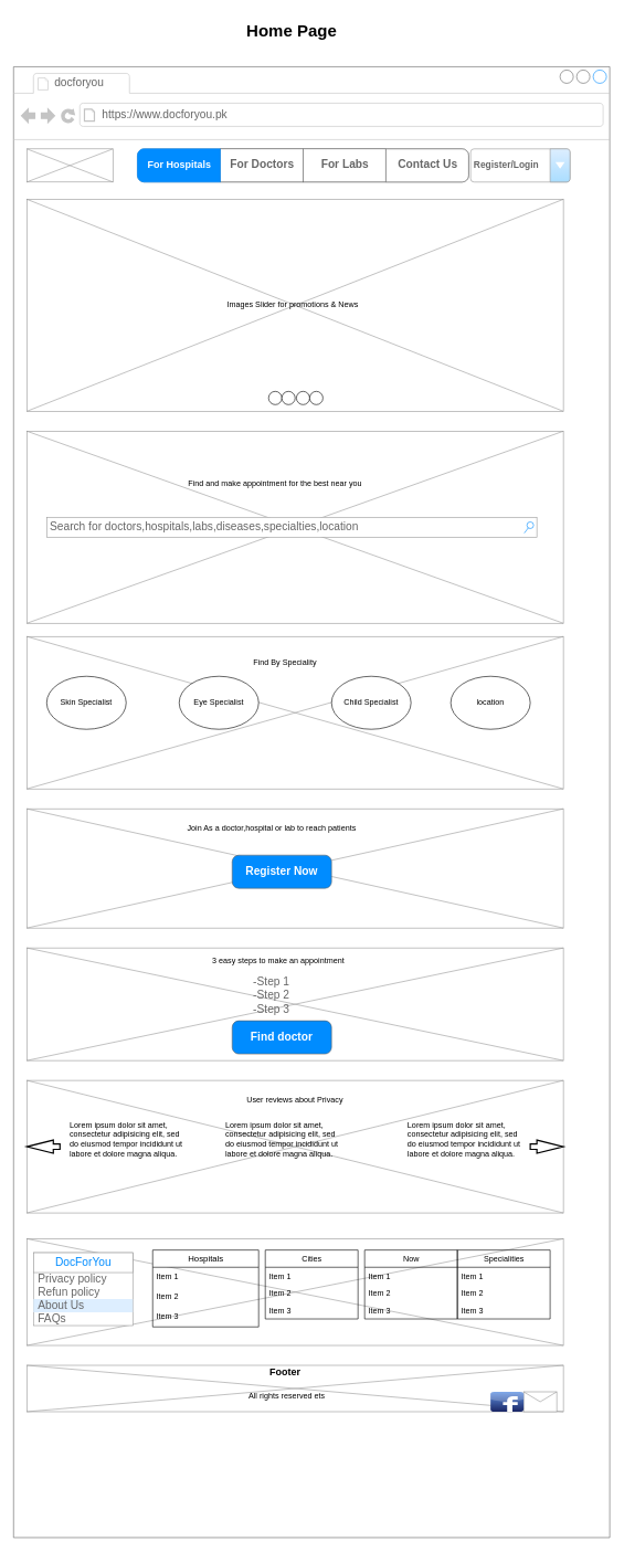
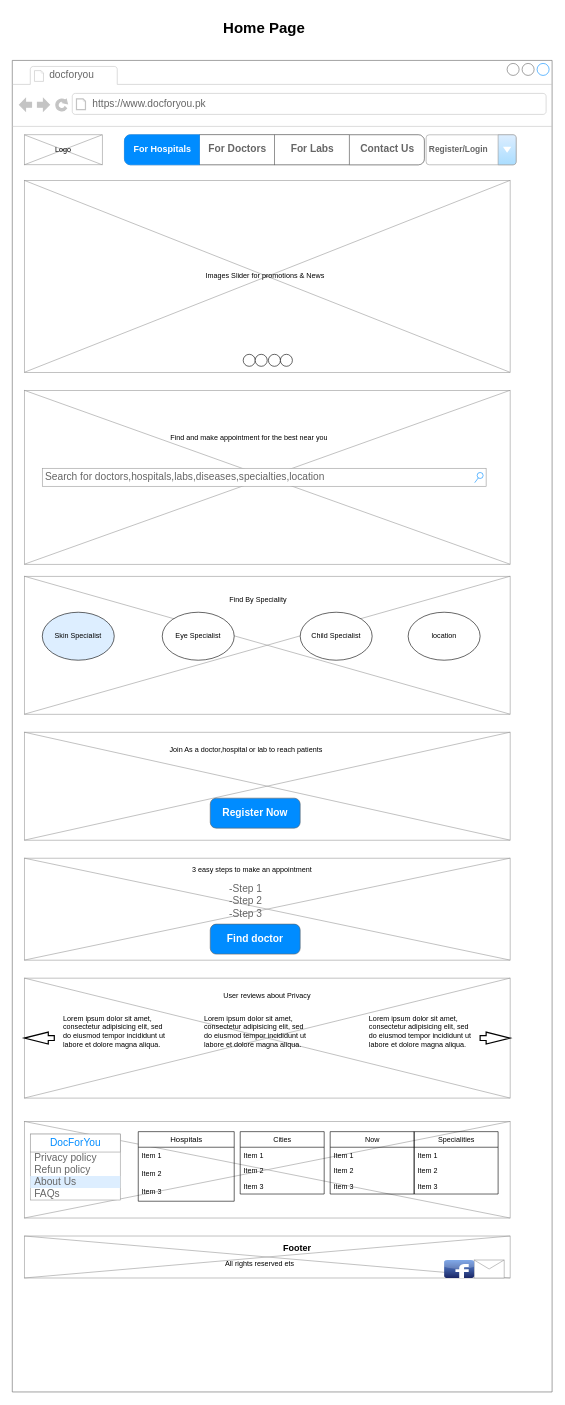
  <mxCell id="0" />
  <mxCell id="1" parent="0" />
  <mxCell id="2" value="" style="strokeWidth=1;shadow=0;dashed=0;align=center;html=1;shape=mxgraph.mockup.containers.browserWindow;rSize=0;strokeColor=#666666;strokeColor2=#008cff;strokeColor3=#c4c4c4;mainText=,;recursiveResize=0;" parent="1" vertex="1"><mxGeometry x="20" y="100" width="900" height="2220" as="geometry" /></mxCell>
  <mxCell id="3" value="docforyou" style="strokeWidth=1;shadow=0;dashed=0;align=center;html=1;shape=mxgraph.mockup.containers.anchor;fontSize=17;fontColor=#666666;align=left;" parent="2" vertex="1"><mxGeometry x="60" y="12" width="110" height="26" as="geometry" /></mxCell>
  <mxCell id="4" value="https://www.docforyou.pk" style="strokeWidth=1;shadow=0;dashed=0;align=center;html=1;shape=mxgraph.mockup.containers.anchor;rSize=0;fontSize=17;fontColor=#666666;align=left;" parent="2" vertex="1"><mxGeometry x="132" y="60" width="250" height="26" as="geometry" /></mxCell>
  <mxCell id="5" value="" style="verticalLabelPosition=bottom;shadow=0;dashed=0;align=center;html=1;verticalAlign=top;strokeWidth=1;shape=mxgraph.mockup.graphics.simpleIcon;strokeColor=#999999;" parent="2" vertex="1"><mxGeometry x="20" y="124" width="130" height="50" as="geometry" /></mxCell>
+ <mxCell id="6" value="Logo" style="text;html=1;strokeColor=none;fillColor=none;align=center;verticalAlign=middle;whiteSpace=wrap;rounded=0;" parent="2" vertex="1"><mxGeometry x="65" y="132" width="40" height="34" as="geometry" /></mxCell>
  <mxCell id="7" value="" style="strokeWidth=1;shadow=0;dashed=0;align=center;html=1;shape=mxgraph.mockup.rrect;rSize=10;fillColor=#ffffff;strokeColor=#666666;" parent="2" vertex="1"><mxGeometry x="187" y="124" width="500" height="50" as="geometry" /></mxCell>
  <mxCell id="8" value="&lt;span style=&quot;background-color: rgb(255 , 255 , 255)&quot;&gt;For Doctors&lt;/span&gt;" style="strokeColor=inherit;fillColor=inherit;gradientColor=inherit;strokeWidth=1;shadow=0;dashed=0;align=center;html=1;shape=mxgraph.mockup.rrect;rSize=0;fontSize=17;fontColor=#666666;fontStyle=1;resizeHeight=1;" parent="7" vertex="1"><mxGeometry width="125" height="50" relative="1" as="geometry"><mxPoint x="125" as="offset" /></mxGeometry></mxCell>
  <mxCell id="9" value="For Labs" style="strokeColor=inherit;fillColor=inherit;gradientColor=inherit;strokeWidth=1;shadow=0;dashed=0;align=center;html=1;shape=mxgraph.mockup.rrect;rSize=0;fontSize=17;fontColor=#666666;fontStyle=1;resizeHeight=1;" parent="7" vertex="1"><mxGeometry width="125" height="50" relative="1" as="geometry"><mxPoint x="250" as="offset" /></mxGeometry></mxCell>
  <mxCell id="10" value="Contact Us" style="strokeColor=inherit;fillColor=inherit;gradientColor=inherit;strokeWidth=1;shadow=0;dashed=0;align=center;html=1;shape=mxgraph.mockup.rightButton;rSize=10;fontSize=17;fontColor=#666666;fontStyle=1;resizeHeight=1;" parent="7" vertex="1"><mxGeometry x="1" width="125" height="50" relative="1" as="geometry"><mxPoint x="-125" as="offset" /></mxGeometry></mxCell>
  <mxCell id="11" value="&lt;font style=&quot;font-size: 15px&quot;&gt;For Hospitals&lt;br&gt;&lt;/font&gt;" style="strokeWidth=1;shadow=0;dashed=0;align=center;html=1;shape=mxgraph.mockup.leftButton;rSize=10;fontSize=17;fontColor=#ffffff;fontStyle=1;fillColor=#008cff;strokeColor=#008cff;resizeHeight=1;" parent="7" vertex="1"><mxGeometry width="125" height="50" relative="1" as="geometry" /></mxCell>
  <mxCell id="12" value="&lt;font style=&quot;font-size: 14px&quot;&gt;&lt;b&gt;&lt;font style=&quot;font-size: 14px&quot;&gt;Register/Login&lt;/font&gt;&lt;/b&gt;&lt;/font&gt;" style="strokeWidth=1;shadow=0;dashed=0;align=center;html=1;shape=mxgraph.mockup.forms.comboBox;strokeColor=#999999;fillColor=#ddeeff;align=left;fillColor2=#aaddff;mainText=;fontColor=#666666;fontSize=17;spacingLeft=3;" vertex="1" parent="2"><mxGeometry x="690" y="124" width="150" height="50" as="geometry" /></mxCell>
  <mxCell id="13" value="" style="verticalLabelPosition=bottom;shadow=0;dashed=0;align=center;html=1;verticalAlign=top;strokeWidth=1;shape=mxgraph.mockup.graphics.simpleIcon;strokeColor=#999999;" vertex="1" parent="2"><mxGeometry x="20" y="200" width="810" height="320" as="geometry" /></mxCell>
  <mxCell id="14" value="&amp;nbsp;Images Slider for promotions &amp;amp; News" style="text;html=1;strokeColor=none;fillColor=none;align=center;verticalAlign=middle;whiteSpace=wrap;rounded=0;" vertex="1" parent="2"><mxGeometry x="290" y="350" width="260" height="20" as="geometry" /></mxCell>
  <mxCell id="15" value="" style="ellipse;whiteSpace=wrap;html=1;aspect=fixed;" vertex="1" parent="2"><mxGeometry x="447" y="490" width="20" height="20" as="geometry" /></mxCell>
  <mxCell id="16" value="" style="ellipse;whiteSpace=wrap;html=1;aspect=fixed;" vertex="1" parent="2"><mxGeometry x="385" y="490" width="20" height="20" as="geometry" /></mxCell>
  <mxCell id="17" value="" style="ellipse;whiteSpace=wrap;html=1;aspect=fixed;" vertex="1" parent="2"><mxGeometry x="405" y="490" width="20" height="20" as="geometry" /></mxCell>
  <mxCell id="18" value="" style="ellipse;whiteSpace=wrap;html=1;aspect=fixed;" vertex="1" parent="2"><mxGeometry x="427" y="490" width="20" height="20" as="geometry" /></mxCell>
  <mxCell id="19" value="" style="verticalLabelPosition=bottom;shadow=0;dashed=0;align=center;html=1;verticalAlign=top;strokeWidth=1;shape=mxgraph.mockup.graphics.simpleIcon;strokeColor=#999999;" vertex="1" parent="2"><mxGeometry x="20" y="550" width="810" height="290" as="geometry" /></mxCell>
  <mxCell id="20" value="Search for doctors,hospitals,labs,diseases,specialties,location" style="strokeWidth=1;shadow=0;dashed=0;align=center;html=1;shape=mxgraph.mockup.forms.searchBox;strokeColor=#999999;mainText=;strokeColor2=#008cff;fontColor=#666666;fontSize=17;align=left;spacingLeft=3;" vertex="1" parent="2"><mxGeometry x="50" y="680" width="740" height="30" as="geometry" /></mxCell>
  <mxCell id="21" value="Find and make appointment for the best near you" style="text;html=1;strokeColor=none;fillColor=none;align=center;verticalAlign=middle;whiteSpace=wrap;rounded=0;" vertex="1" parent="2"><mxGeometry x="120" y="620" width="550" height="20" as="geometry" /></mxCell>
  <mxCell id="22" value="" style="verticalLabelPosition=bottom;shadow=0;dashed=0;align=center;html=1;verticalAlign=top;strokeWidth=1;shape=mxgraph.mockup.graphics.simpleIcon;strokeColor=#999999;fillColor=#FFFFFF;" vertex="1" parent="2"><mxGeometry x="20" y="860" width="810" height="230" as="geometry" /></mxCell>
  <mxCell id="23" value="Find By Speciality" style="text;html=1;strokeColor=none;fillColor=none;align=center;verticalAlign=middle;whiteSpace=wrap;rounded=0;" vertex="1" parent="2"><mxGeometry x="230" y="890" width="360" height="20" as="geometry" /></mxCell>
- <mxCell id="24" value="Skin Specialist" style="ellipse;whiteSpace=wrap;html=1;fillColor=#FFFFFF;" vertex="1" parent="2"><mxGeometry x="50" y="920" width="120" height="80" as="geometry" /></mxCell>
+ <mxCell id="24" value="Skin Specialist" style="ellipse;whiteSpace=wrap;html=1;fillColor=#ddeeff;" vertex="1" parent="2"><mxGeometry x="50" y="920" width="120" height="80" as="geometry" /></mxCell>
  <mxCell id="25" value="Eye Specialist" style="ellipse;whiteSpace=wrap;html=1;fillColor=#FFFFFF;" vertex="1" parent="2"><mxGeometry x="250" y="920" width="120" height="80" as="geometry" /></mxCell>
  <mxCell id="26" value="Child Specialist" style="ellipse;whiteSpace=wrap;html=1;fillColor=#FFFFFF;" vertex="1" parent="2"><mxGeometry x="480" y="920" width="120" height="80" as="geometry" /></mxCell>
  <mxCell id="27" value="&lt;span class=&quot;ILfuVd&quot;&gt;&lt;span class=&quot;hgKElc&quot;&gt;location&lt;/span&gt;&lt;/span&gt;" style="ellipse;whiteSpace=wrap;html=1;fillColor=#FFFFFF;" vertex="1" parent="2"><mxGeometry x="660" y="920" width="120" height="80" as="geometry" /></mxCell>
  <mxCell id="28" value="" style="verticalLabelPosition=bottom;shadow=0;dashed=0;align=center;html=1;verticalAlign=top;strokeWidth=1;shape=mxgraph.mockup.graphics.simpleIcon;strokeColor=#999999;fillColor=#FFFFFF;" vertex="1" parent="2"><mxGeometry x="20" y="1120" width="810" height="180" as="geometry" /></mxCell>
  <mxCell id="29" value="Join As a doctor,hospital or lab to reach patients" style="text;html=1;strokeColor=none;fillColor=none;align=center;verticalAlign=middle;whiteSpace=wrap;rounded=0;" vertex="1" parent="2"><mxGeometry x="120" y="1140" width="540" height="20" as="geometry" /></mxCell>
- <mxCell id="30" value="Register Now" style="strokeWidth=1;shadow=0;dashed=0;align=center;html=1;shape=mxgraph.mockup.buttons.button;strokeColor=#666666;fontColor=#ffffff;mainText=;buttonStyle=round;fontSize=17;fontStyle=1;fillColor=#008cff;whiteSpace=wrap;" vertex="1" parent="2"><mxGeometry x="330" y="1190" width="150" height="50" as="geometry" /></mxCell>
+ <mxCell id="30" value="Register Now" style="strokeWidth=1;shadow=0;dashed=0;align=center;html=1;shape=mxgraph.mockup.buttons.button;strokeColor=#666666;fontColor=#ffffff;mainText=;buttonStyle=round;fontSize=17;fontStyle=1;fillColor=#008cff;whiteSpace=wrap;" vertex="1" parent="2"><mxGeometry x="330" y="1230" width="150" height="50" as="geometry" /></mxCell>
  <mxCell id="31" value="" style="verticalLabelPosition=bottom;shadow=0;dashed=0;align=center;html=1;verticalAlign=top;strokeWidth=1;shape=mxgraph.mockup.graphics.simpleIcon;strokeColor=#999999;fillColor=#FFFFFF;" vertex="1" parent="2"><mxGeometry x="20" y="1330" width="810" height="170" as="geometry" /></mxCell>
  <mxCell id="32" value="3 easy steps to make an appointment" style="text;html=1;strokeColor=none;fillColor=none;align=center;verticalAlign=middle;whiteSpace=wrap;rounded=0;" vertex="1" parent="2"><mxGeometry x="190" y="1340" width="420" height="20" as="geometry" /></mxCell>
  <mxCell id="33" value="-Step 1&lt;br&gt;-Step 2&lt;br&gt;-Step 3" style="strokeWidth=1;shadow=0;dashed=0;align=center;html=1;shape=mxgraph.mockup.text.bulletedList;textColor=#666666;mainText=,,,,;textSize=17;bulletStyle=none;strokeColor=none;fillColor=none;align=left;verticalAlign=top;fontSize=17;fontColor=#666666;" vertex="1" parent="2"><mxGeometry x="360" y="1365" width="160" height="75" as="geometry" /></mxCell>
  <mxCell id="34" value="Find doctor" style="strokeWidth=1;shadow=0;dashed=0;align=center;html=1;shape=mxgraph.mockup.buttons.button;strokeColor=#666666;fontColor=#ffffff;mainText=;buttonStyle=round;fontSize=17;fontStyle=1;fillColor=#008cff;whiteSpace=wrap;" vertex="1" parent="2"><mxGeometry x="330" y="1440" width="150" height="50" as="geometry" /></mxCell>
  <mxCell id="35" value="" style="verticalLabelPosition=bottom;shadow=0;dashed=0;align=center;html=1;verticalAlign=top;strokeWidth=1;shape=mxgraph.mockup.graphics.simpleIcon;strokeColor=#999999;fillColor=#FFFFFF;" vertex="1" parent="2"><mxGeometry x="20" y="1530" width="810" height="200" as="geometry" /></mxCell>
  <mxCell id="36" value="User reviews about Privacy" style="text;html=1;strokeColor=none;fillColor=none;align=center;verticalAlign=middle;whiteSpace=wrap;rounded=0;" vertex="1" parent="2"><mxGeometry x="320" y="1550" width="210" height="20" as="geometry" /></mxCell>
  <mxCell id="37" value="&lt;p&gt;Lorem ipsum dolor sit amet, consectetur adipisicing elit, sed do eiusmod tempor incididunt ut labore et dolore magna aliqua.&lt;/p&gt;" style="text;html=1;strokeColor=none;fillColor=none;spacing=5;spacingTop=-20;whiteSpace=wrap;overflow=hidden;rounded=0;" vertex="1" parent="2"><mxGeometry x="80" y="1589" width="190" height="120" as="geometry" /></mxCell>
  <mxCell id="38" value="&lt;p&gt;Lorem ipsum dolor sit amet, consectetur adipisicing elit, sed do eiusmod tempor incididunt ut labore et dolore magna aliqua.&lt;/p&gt;" style="text;html=1;strokeColor=none;fillColor=none;spacing=5;spacingTop=-20;whiteSpace=wrap;overflow=hidden;rounded=0;" vertex="1" parent="2"><mxGeometry x="315" y="1589" width="190" height="120" as="geometry" /></mxCell>
  <mxCell id="39" value="&lt;p&gt;Lorem ipsum dolor sit amet, consectetur adipisicing elit, sed do eiusmod tempor incididunt ut labore et dolore magna aliqua.&lt;/p&gt;" style="text;html=1;strokeColor=none;fillColor=none;spacing=5;spacingTop=-20;whiteSpace=wrap;overflow=hidden;rounded=0;" vertex="1" parent="2"><mxGeometry x="590" y="1589" width="190" height="120" as="geometry" /></mxCell>
  <mxCell id="40" value="" style="verticalLabelPosition=bottom;verticalAlign=top;html=1;strokeWidth=2;shape=mxgraph.arrows2.arrow;dy=0.6;dx=40;notch=0;fillColor=#FFFFFF;" vertex="1" parent="2"><mxGeometry x="780" y="1620" width="50" height="20" as="geometry" /></mxCell>
  <mxCell id="41" value="" style="verticalLabelPosition=bottom;verticalAlign=top;html=1;strokeWidth=2;shape=mxgraph.arrows2.arrow;dy=0.6;dx=40;notch=0;fillColor=#FFFFFF;direction=west;" vertex="1" parent="2"><mxGeometry x="20" y="1620" width="50" height="20" as="geometry" /></mxCell>
  <mxCell id="42" value="" style="verticalLabelPosition=bottom;shadow=0;dashed=0;align=center;html=1;verticalAlign=top;strokeWidth=1;shape=mxgraph.mockup.graphics.simpleIcon;strokeColor=#999999;fillColor=#FFFFFF;" vertex="1" parent="2"><mxGeometry x="20" y="1769" width="810" height="161" as="geometry" /></mxCell>
  <mxCell id="43" value="&lt;font style=&quot;font-size: 13px&quot;&gt;Hospitals&lt;/font&gt;" style="swimlane;fontStyle=0;childLayout=stackLayout;horizontal=1;startSize=26;horizontalStack=0;resizeParent=1;resizeParentMax=0;resizeLast=0;collapsible=1;marginBottom=0;align=center;fontSize=14;fillColor=#FFFFFF;html=1;" vertex="1" parent="2"><mxGeometry x="210" y="1786" width="160" height="116" as="geometry" /></mxCell>
  <mxCell id="44" value="Item 1" style="text;strokeColor=none;fillColor=none;spacingLeft=4;spacingRight=4;overflow=hidden;rotatable=0;points=[[0,0.5],[1,0.5]];portConstraint=eastwest;fontSize=12;" vertex="1" parent="43"><mxGeometry y="26" width="160" height="30" as="geometry" /></mxCell>
  <mxCell id="45" value="Item 2" style="text;strokeColor=none;fillColor=none;spacingLeft=4;spacingRight=4;overflow=hidden;rotatable=0;points=[[0,0.5],[1,0.5]];portConstraint=eastwest;fontSize=12;" vertex="1" parent="43"><mxGeometry y="56" width="160" height="30" as="geometry" /></mxCell>
  <mxCell id="46" value="Item 3" style="text;strokeColor=none;fillColor=none;spacingLeft=4;spacingRight=4;overflow=hidden;rotatable=0;points=[[0,0.5],[1,0.5]];portConstraint=eastwest;fontSize=12;" vertex="1" parent="43"><mxGeometry y="86" width="160" height="30" as="geometry" /></mxCell>
  <mxCell id="47" value="Cities" style="swimlane;fontStyle=0;childLayout=stackLayout;horizontal=1;startSize=26;fillColor=none;horizontalStack=0;resizeParent=1;resizeParentMax=0;resizeLast=0;collapsible=1;marginBottom=0;html=1;" vertex="1" parent="2"><mxGeometry x="380" y="1786" width="140" height="104" as="geometry" /></mxCell>
  <mxCell id="48" value="Item 1" style="text;strokeColor=none;fillColor=none;align=left;verticalAlign=top;spacingLeft=4;spacingRight=4;overflow=hidden;rotatable=0;points=[[0,0.5],[1,0.5]];portConstraint=eastwest;" vertex="1" parent="47"><mxGeometry y="26" width="140" height="26" as="geometry" /></mxCell>
  <mxCell id="49" value="Item 2" style="text;strokeColor=none;fillColor=none;align=left;verticalAlign=top;spacingLeft=4;spacingRight=4;overflow=hidden;rotatable=0;points=[[0,0.5],[1,0.5]];portConstraint=eastwest;" vertex="1" parent="47"><mxGeometry y="52" width="140" height="26" as="geometry" /></mxCell>
  <mxCell id="50" value="Item 3" style="text;strokeColor=none;fillColor=none;align=left;verticalAlign=top;spacingLeft=4;spacingRight=4;overflow=hidden;rotatable=0;points=[[0,0.5],[1,0.5]];portConstraint=eastwest;" vertex="1" parent="47"><mxGeometry y="78" width="140" height="26" as="geometry" /></mxCell>
  <mxCell id="51" value="Specialities" style="swimlane;fontStyle=0;childLayout=stackLayout;horizontal=1;startSize=26;fillColor=none;horizontalStack=0;resizeParent=1;resizeParentMax=0;resizeLast=0;collapsible=1;marginBottom=0;html=1;" vertex="1" parent="2"><mxGeometry x="670" y="1786" width="140" height="104" as="geometry" /></mxCell>
  <mxCell id="52" value="Item 1" style="text;strokeColor=none;fillColor=none;align=left;verticalAlign=top;spacingLeft=4;spacingRight=4;overflow=hidden;rotatable=0;points=[[0,0.5],[1,0.5]];portConstraint=eastwest;" vertex="1" parent="51"><mxGeometry y="26" width="140" height="26" as="geometry" /></mxCell>
  <mxCell id="53" value="Item 2" style="text;strokeColor=none;fillColor=none;align=left;verticalAlign=top;spacingLeft=4;spacingRight=4;overflow=hidden;rotatable=0;points=[[0,0.5],[1,0.5]];portConstraint=eastwest;" vertex="1" parent="51"><mxGeometry y="52" width="140" height="26" as="geometry" /></mxCell>
  <mxCell id="54" value="Item 3" style="text;strokeColor=none;fillColor=none;align=left;verticalAlign=top;spacingLeft=4;spacingRight=4;overflow=hidden;rotatable=0;points=[[0,0.5],[1,0.5]];portConstraint=eastwest;" vertex="1" parent="51"><mxGeometry y="78" width="140" height="26" as="geometry" /></mxCell>
  <mxCell id="55" value="" style="verticalLabelPosition=bottom;shadow=0;dashed=0;align=center;html=1;verticalAlign=top;strokeWidth=1;shape=mxgraph.mockup.graphics.simpleIcon;strokeColor=#999999;fillColor=#FFFFFF;" vertex="1" parent="2"><mxGeometry x="20" y="1960" width="810" height="70" as="geometry" /></mxCell>
- <mxCell id="56" value="&lt;font style=&quot;font-size: 15px&quot;&gt;&lt;b&gt;Footer&lt;/b&gt;&lt;/font&gt;" style="text;html=1;strokeColor=none;fillColor=none;align=center;verticalAlign=middle;whiteSpace=wrap;rounded=0;" vertex="1" parent="2"><mxGeometry x="390" y="1960" width="40" height="20" as="geometry" /></mxCell>
+ <mxCell id="56" value="&lt;font style=&quot;font-size: 15px&quot;&gt;&lt;b&gt;Footer&lt;/b&gt;&lt;/font&gt;" style="text;html=1;strokeColor=none;fillColor=none;align=center;verticalAlign=middle;whiteSpace=wrap;rounded=0;" vertex="1" parent="2"><mxGeometry x="455" y="1970" width="40" height="20" as="geometry" /></mxCell>
  <mxCell id="57" value="" style="verticalLabelPosition=bottom;shadow=0;dashed=0;align=center;html=1;verticalAlign=top;strokeWidth=1;shape=mxgraph.mockup.misc.mail2;strokeColor=#999999;fillColor=#FFFFFF;" vertex="1" parent="2"><mxGeometry x="770" y="2000" width="50" height="30" as="geometry" /></mxCell>
  <mxCell id="58" value="" style="dashed=0;outlineConnect=0;html=1;align=center;labelPosition=center;verticalLabelPosition=bottom;verticalAlign=top;shape=mxgraph.webicons.facebook;fillColor=#6294E4;gradientColor=#1A2665" vertex="1" parent="2"><mxGeometry x="720" y="2000" width="50" height="30" as="geometry" /></mxCell>
  <mxCell id="59" value="" style="shape=image;html=1;verticalAlign=top;verticalLabelPosition=bottom;labelBackgroundColor=#ffffff;imageAspect=0;aspect=fixed;image=https://cdn3.iconfinder.com/data/icons/social-round-corner/512/youtube__social_media__icons-128.png;fillColor=#FFFFFF;" vertex="1" parent="2"><mxGeometry x="690" y="2000" width="28" height="28" as="geometry" /></mxCell>
  <mxCell id="60" value="All rights reserved ets" style="text;html=1;strokeColor=none;fillColor=none;spacing=5;spacingTop=-20;whiteSpace=wrap;overflow=hidden;rounded=0;" vertex="1" parent="2"><mxGeometry x="350" y="2010" width="400" height="40" as="geometry" /></mxCell>
  <mxCell id="61" value="Now" style="swimlane;fontStyle=0;childLayout=stackLayout;horizontal=1;startSize=26;fillColor=none;horizontalStack=0;resizeParent=1;resizeParentMax=0;resizeLast=0;collapsible=1;marginBottom=0;html=1;" vertex="1" parent="2"><mxGeometry x="530" y="1786" width="140" height="104" as="geometry" /></mxCell>
  <mxCell id="62" value="Item 1" style="text;strokeColor=none;fillColor=none;align=left;verticalAlign=top;spacingLeft=4;spacingRight=4;overflow=hidden;rotatable=0;points=[[0,0.5],[1,0.5]];portConstraint=eastwest;" vertex="1" parent="61"><mxGeometry y="26" width="140" height="26" as="geometry" /></mxCell>
  <mxCell id="63" value="Item 2" style="text;strokeColor=none;fillColor=none;align=left;verticalAlign=top;spacingLeft=4;spacingRight=4;overflow=hidden;rotatable=0;points=[[0,0.5],[1,0.5]];portConstraint=eastwest;" vertex="1" parent="61"><mxGeometry y="52" width="140" height="26" as="geometry" /></mxCell>
  <mxCell id="64" value="Item 3" style="text;strokeColor=none;fillColor=none;align=left;verticalAlign=top;spacingLeft=4;spacingRight=4;overflow=hidden;rotatable=0;points=[[0,0.5],[1,0.5]];portConstraint=eastwest;" vertex="1" parent="61"><mxGeometry y="78" width="140" height="26" as="geometry" /></mxCell>
  <mxCell id="65" value="" style="strokeWidth=1;shadow=0;dashed=0;align=center;html=1;shape=mxgraph.mockup.forms.rrect;rSize=0;strokeColor=#999999;fillColor=#ffffff;" vertex="1" parent="2"><mxGeometry x="30" y="1790" width="150" height="110" as="geometry" /></mxCell>
  <mxCell id="66" value="DocForYou" style="strokeWidth=1;shadow=0;dashed=0;align=center;html=1;shape=mxgraph.mockup.forms.rrect;rSize=0;strokeColor=#999999;fontColor=#008cff;fontSize=17;fillColor=#ffffff;resizeWidth=1;" vertex="1" parent="65"><mxGeometry width="150" height="30" relative="1" as="geometry" /></mxCell>
  <mxCell id="67" value="Privacy policy" style="strokeWidth=1;shadow=0;dashed=0;align=center;html=1;shape=mxgraph.mockup.forms.anchor;fontSize=17;fontColor=#666666;align=left;spacingLeft=5;resizeWidth=1;" vertex="1" parent="65"><mxGeometry width="150" height="20" relative="1" as="geometry"><mxPoint y="30" as="offset" /></mxGeometry></mxCell>
  <mxCell id="68" value="Refun policy" style="strokeWidth=1;shadow=0;dashed=0;align=center;html=1;shape=mxgraph.mockup.forms.anchor;fontSize=17;fontColor=#666666;align=left;spacingLeft=5;resizeWidth=1;" vertex="1" parent="65"><mxGeometry width="150" height="20" relative="1" as="geometry"><mxPoint y="50" as="offset" /></mxGeometry></mxCell>
  <mxCell id="69" value="About Us" style="strokeWidth=1;shadow=0;dashed=0;align=center;html=1;shape=mxgraph.mockup.forms.rrect;rSize=0;fontSize=17;fontColor=#666666;align=left;spacingLeft=5;fillColor=#ddeeff;strokeColor=none;resizeWidth=1;" vertex="1" parent="65"><mxGeometry width="150" height="20" relative="1" as="geometry"><mxPoint y="70" as="offset" /></mxGeometry></mxCell>
  <mxCell id="70" value="FAQs" style="strokeWidth=1;shadow=0;dashed=0;align=center;html=1;shape=mxgraph.mockup.forms.anchor;fontSize=17;fontColor=#666666;align=left;spacingLeft=5;resizeWidth=1;" vertex="1" parent="65"><mxGeometry width="150" height="20" relative="1" as="geometry"><mxPoint y="90" as="offset" /></mxGeometry></mxCell>
  <mxCell id="71" value="&lt;font style=&quot;font-size: 25px&quot;&gt;&lt;b&gt;Home Page&lt;/b&gt;&lt;/font&gt;" style="text;html=1;strokeColor=none;fillColor=none;align=center;verticalAlign=middle;whiteSpace=wrap;rounded=0;" vertex="1" parent="1"><mxGeometry x="320" y="20" width="240" height="50" as="geometry" /></mxCell>
